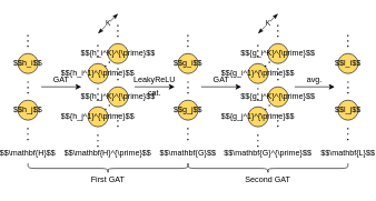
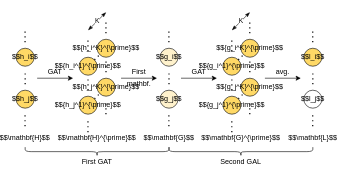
  <mxCell id="0" />
  <mxCell id="1" parent="0" />
  <mxCell id="2" value="$$h_i$$" style="ellipse;whiteSpace=wrap;html=1;aspect=fixed;fillColor=#FFD966;" vertex="1" parent="1"><mxGeometry x="25" y="80" width="30" height="30" as="geometry" /></mxCell>
  <mxCell id="3" value="$$h_j$$" style="ellipse;whiteSpace=wrap;html=1;aspect=fixed;fillColor=#FFD966;" vertex="1" parent="1"><mxGeometry x="25" y="150" width="30" height="30" as="geometry" /></mxCell>
  <mxCell id="4" value="" style="endArrow=none;dashed=1;html=1;dashPattern=1 3;strokeWidth=2;rounded=0;" edge="1" parent="1"><mxGeometry width="50" height="50" relative="1" as="geometry"><mxPoint x="40" y="140" as="sourcePoint" /><mxPoint x="40" y="120" as="targetPoint" /></mxGeometry></mxCell>
  <mxCell id="5" value="" style="endArrow=none;dashed=1;html=1;dashPattern=1 3;strokeWidth=2;rounded=0;" edge="1" parent="1"><mxGeometry width="50" height="50" relative="1" as="geometry"><mxPoint x="39.8" y="210" as="sourcePoint" /><mxPoint x="39.8" y="190" as="targetPoint" /></mxGeometry></mxCell>
  <mxCell id="6" value="" style="endArrow=none;dashed=1;html=1;dashPattern=1 3;strokeWidth=2;rounded=0;" edge="1" parent="1"><mxGeometry width="50" height="50" relative="1" as="geometry"><mxPoint x="39.83" y="70" as="sourcePoint" /><mxPoint x="39.83" y="50" as="targetPoint" /></mxGeometry></mxCell>
  <mxCell id="7" value="$${h_i^K}^{\prime}$$" style="ellipse;whiteSpace=wrap;html=1;aspect=fixed;fillColor=#FFD966;" vertex="1" parent="1"><mxGeometry x="160" y="65" width="30" height="30" as="geometry" /></mxCell>
  <mxCell id="8" value="$${h_j^K}^{\prime}$$" style="ellipse;whiteSpace=wrap;html=1;aspect=fixed;fillColor=#FFD966;" vertex="1" parent="1"><mxGeometry x="160" y="130" width="30" height="30" as="geometry" /></mxCell>
  <mxCell id="9" value="" style="endArrow=none;dashed=1;html=1;dashPattern=1 3;strokeWidth=2;rounded=0;" edge="1" parent="1"><mxGeometry width="50" height="50" relative="1" as="geometry"><mxPoint x="174.89" y="120" as="sourcePoint" /><mxPoint x="174.89" y="100" as="targetPoint" /></mxGeometry></mxCell>
  <mxCell id="10" value="" style="endArrow=none;dashed=1;html=1;dashPattern=1 3;strokeWidth=2;rounded=0;" edge="1" parent="1"><mxGeometry width="50" height="50" relative="1" as="geometry"><mxPoint x="174.8" y="190" as="sourcePoint" /><mxPoint x="174.8" y="170" as="targetPoint" /></mxGeometry></mxCell>
  <mxCell id="11" value="" style="endArrow=none;dashed=1;html=1;dashPattern=1 3;strokeWidth=2;rounded=0;" edge="1" parent="1"><mxGeometry width="50" height="50" relative="1" as="geometry"><mxPoint x="174.8" y="55" as="sourcePoint" /><mxPoint x="174.8" y="35" as="targetPoint" /></mxGeometry></mxCell>
  <mxCell id="12" value="K" style="endArrow=classicThin;startArrow=classicThin;html=1;rounded=0;startFill=1;endFill=1;" edge="1" parent="1"><mxGeometry width="50" height="50" relative="1" as="geometry"><mxPoint x="145" y="50" as="sourcePoint" /><mxPoint x="175" y="20" as="targetPoint" /></mxGeometry></mxCell>
  <mxCell id="13" value="" style="endArrow=none;dashed=1;html=1;dashPattern=1 3;strokeWidth=2;rounded=0;" edge="1" parent="1" source="15" target="8"><mxGeometry width="50" height="50" relative="1" as="geometry"><mxPoint x="200" y="175" as="sourcePoint" /><mxPoint x="180" y="155" as="targetPoint" /></mxGeometry></mxCell>
  <mxCell id="14" value="$${h_i^1}^{\prime}$$" style="ellipse;whiteSpace=wrap;html=1;aspect=fixed;fillColor=#FFD966;" vertex="1" parent="1"><mxGeometry x="130" y="95" width="30" height="30" as="geometry" /></mxCell>
  <mxCell id="15" value="$${h_j^1}^{\prime}$$" style="ellipse;whiteSpace=wrap;html=1;aspect=fixed;fillColor=#FFD966;" vertex="1" parent="1"><mxGeometry x="130" y="160" width="30" height="30" as="geometry" /></mxCell>
  <mxCell id="16" value="" style="endArrow=none;dashed=1;html=1;dashPattern=1 3;strokeWidth=2;rounded=0;" edge="1" parent="1"><mxGeometry width="50" height="50" relative="1" as="geometry"><mxPoint x="144.89" y="150" as="sourcePoint" /><mxPoint x="144.89" y="130" as="targetPoint" /></mxGeometry></mxCell>
  <mxCell id="17" value="" style="endArrow=none;dashed=1;html=1;dashPattern=1 3;strokeWidth=2;rounded=0;" edge="1" parent="1"><mxGeometry width="50" height="50" relative="1" as="geometry"><mxPoint x="144.8" y="220" as="sourcePoint" /><mxPoint x="144.8" y="200" as="targetPoint" /></mxGeometry></mxCell>
  <mxCell id="18" value="" style="endArrow=none;dashed=1;html=1;dashPattern=1 3;strokeWidth=2;rounded=0;" edge="1" parent="1"><mxGeometry width="50" height="50" relative="1" as="geometry"><mxPoint x="144.8" y="85" as="sourcePoint" /><mxPoint x="144.8" y="65" as="targetPoint" /></mxGeometry></mxCell>
  <mxCell id="19" value="" style="endArrow=none;dashed=1;html=1;dashPattern=1 3;strokeWidth=2;rounded=0;" edge="1" parent="1" source="14" target="7"><mxGeometry width="50" height="50" relative="1" as="geometry"><mxPoint x="165.607" y="174.393" as="sourcePoint" /><mxPoint x="174.393" y="165.607" as="targetPoint" /></mxGeometry></mxCell>
- <mxCell id="20" value="$$g_i$$" style="ellipse;whiteSpace=wrap;html=1;aspect=fixed;fillColor=#FFD966;" vertex="1" parent="1"><mxGeometry x="265" y="80" width="30" height="30" as="geometry" /></mxCell>
- <mxCell id="21" value="$$g_j$$" style="ellipse;whiteSpace=wrap;html=1;aspect=fixed;fillColor=#FFD966;" vertex="1" parent="1"><mxGeometry x="265" y="150" width="30" height="30" as="geometry" /></mxCell>
+ <mxCell id="20" value="$$g_i$$" style="ellipse;whiteSpace=wrap;html=1;aspect=fixed;fillColor=#fff2cc;" vertex="1" parent="1"><mxGeometry x="265" y="80" width="30" height="30" as="geometry" /></mxCell>
+ <mxCell id="21" value="$$g_j$$" style="ellipse;whiteSpace=wrap;html=1;aspect=fixed;fillColor=#fff2cc;" vertex="1" parent="1"><mxGeometry x="265" y="150" width="30" height="30" as="geometry" /></mxCell>
  <mxCell id="22" value="" style="endArrow=none;dashed=1;html=1;dashPattern=1 3;strokeWidth=2;rounded=0;" edge="1" parent="1"><mxGeometry width="50" height="50" relative="1" as="geometry"><mxPoint x="280" y="140" as="sourcePoint" /><mxPoint x="280" y="120" as="targetPoint" /></mxGeometry></mxCell>
  <mxCell id="23" value="" style="endArrow=none;dashed=1;html=1;dashPattern=1 3;strokeWidth=2;rounded=0;" edge="1" parent="1"><mxGeometry width="50" height="50" relative="1" as="geometry"><mxPoint x="279.8" y="210" as="sourcePoint" /><mxPoint x="279.8" y="190" as="targetPoint" /></mxGeometry></mxCell>
  <mxCell id="24" value="" style="endArrow=none;dashed=1;html=1;dashPattern=1 3;strokeWidth=2;rounded=0;" edge="1" parent="1"><mxGeometry width="50" height="50" relative="1" as="geometry"><mxPoint x="279.83" y="70" as="sourcePoint" /><mxPoint x="279.83" y="50" as="targetPoint" /></mxGeometry></mxCell>
  <mxCell id="25" value="$${g_i^K}^{\prime}$$" style="ellipse;whiteSpace=wrap;html=1;aspect=fixed;fillColor=#FFD966;" vertex="1" parent="1"><mxGeometry x="400" y="65" width="30" height="30" as="geometry" /></mxCell>
  <mxCell id="26" value="$${g_j^K}^{\prime}$$" style="ellipse;whiteSpace=wrap;html=1;aspect=fixed;fillColor=#FFD966;" vertex="1" parent="1"><mxGeometry x="400" y="130" width="30" height="30" as="geometry" /></mxCell>
  <mxCell id="27" value="" style="endArrow=none;dashed=1;html=1;dashPattern=1 3;strokeWidth=2;rounded=0;" edge="1" parent="1"><mxGeometry width="50" height="50" relative="1" as="geometry"><mxPoint x="414.89" y="120" as="sourcePoint" /><mxPoint x="414.89" y="100" as="targetPoint" /></mxGeometry></mxCell>
  <mxCell id="28" value="" style="endArrow=none;dashed=1;html=1;dashPattern=1 3;strokeWidth=2;rounded=0;" edge="1" parent="1"><mxGeometry width="50" height="50" relative="1" as="geometry"><mxPoint x="414.8" y="190" as="sourcePoint" /><mxPoint x="414.8" y="170" as="targetPoint" /></mxGeometry></mxCell>
  <mxCell id="29" value="" style="endArrow=none;dashed=1;html=1;dashPattern=1 3;strokeWidth=2;rounded=0;" edge="1" parent="1"><mxGeometry width="50" height="50" relative="1" as="geometry"><mxPoint x="414.8" y="55" as="sourcePoint" /><mxPoint x="414.8" y="35" as="targetPoint" /></mxGeometry></mxCell>
  <mxCell id="30" value="K" style="endArrow=classicThin;startArrow=classicThin;html=1;rounded=0;startFill=1;endFill=1;" edge="1" parent="1"><mxGeometry width="50" height="50" relative="1" as="geometry"><mxPoint x="385" y="50" as="sourcePoint" /><mxPoint x="415" y="20" as="targetPoint" /></mxGeometry></mxCell>
  <mxCell id="31" value="" style="endArrow=none;dashed=1;html=1;dashPattern=1 3;strokeWidth=2;rounded=0;" edge="1" parent="1" source="33" target="26"><mxGeometry width="50" height="50" relative="1" as="geometry"><mxPoint x="440" y="175" as="sourcePoint" /><mxPoint x="420" y="155" as="targetPoint" /></mxGeometry></mxCell>
  <mxCell id="32" value="$${g_i^1}^{\prime}$$" style="ellipse;whiteSpace=wrap;html=1;aspect=fixed;fillColor=#FFD966;" vertex="1" parent="1"><mxGeometry x="370" y="95" width="30" height="30" as="geometry" /></mxCell>
  <mxCell id="33" value="$${g_j^1}^{\prime}$$" style="ellipse;whiteSpace=wrap;html=1;aspect=fixed;fillColor=#FFD966;" vertex="1" parent="1"><mxGeometry x="370" y="160" width="30" height="30" as="geometry" /></mxCell>
  <mxCell id="34" value="" style="endArrow=none;dashed=1;html=1;dashPattern=1 3;strokeWidth=2;rounded=0;" edge="1" parent="1"><mxGeometry width="50" height="50" relative="1" as="geometry"><mxPoint x="384.89" y="150" as="sourcePoint" /><mxPoint x="384.89" y="130" as="targetPoint" /></mxGeometry></mxCell>
  <mxCell id="35" value="" style="endArrow=none;dashed=1;html=1;dashPattern=1 3;strokeWidth=2;rounded=0;" edge="1" parent="1"><mxGeometry width="50" height="50" relative="1" as="geometry"><mxPoint x="384.8" y="220" as="sourcePoint" /><mxPoint x="384.8" y="200" as="targetPoint" /></mxGeometry></mxCell>
  <mxCell id="36" value="" style="endArrow=none;dashed=1;html=1;dashPattern=1 3;strokeWidth=2;rounded=0;" edge="1" parent="1"><mxGeometry width="50" height="50" relative="1" as="geometry"><mxPoint x="384.8" y="85" as="sourcePoint" /><mxPoint x="384.8" y="65" as="targetPoint" /></mxGeometry></mxCell>
  <mxCell id="37" value="" style="endArrow=none;dashed=1;html=1;dashPattern=1 3;strokeWidth=2;rounded=0;" edge="1" parent="1" source="32" target="25"><mxGeometry width="50" height="50" relative="1" as="geometry"><mxPoint x="405.607" y="174.393" as="sourcePoint" /><mxPoint x="414.393" y="165.607" as="targetPoint" /></mxGeometry></mxCell>
  <mxCell id="38" value="$$l_i$$" style="ellipse;whiteSpace=wrap;html=1;aspect=fixed;fillColor=#FFD966;" vertex="1" parent="1"><mxGeometry x="505" y="80" width="30" height="30" as="geometry" /></mxCell>
- <mxCell id="39" value="$$l_j$$" style="ellipse;whiteSpace=wrap;html=1;aspect=fixed;fillColor=#FFD966;" vertex="1" parent="1"><mxGeometry x="505" y="150" width="30" height="30" as="geometry" /></mxCell>
+ <mxCell id="39" value="$$l_j$$" style="ellipse;whiteSpace=wrap;html=1;aspect=fixed;fillColor=#ffffff;" vertex="1" parent="1"><mxGeometry x="505" y="150" width="30" height="30" as="geometry" /></mxCell>
  <mxCell id="40" value="" style="endArrow=none;dashed=1;html=1;dashPattern=1 3;strokeWidth=2;rounded=0;" edge="1" parent="1"><mxGeometry width="50" height="50" relative="1" as="geometry"><mxPoint x="520" y="140" as="sourcePoint" /><mxPoint x="520" y="120" as="targetPoint" /></mxGeometry></mxCell>
  <mxCell id="41" value="" style="endArrow=none;dashed=1;html=1;dashPattern=1 3;strokeWidth=2;rounded=0;" edge="1" parent="1"><mxGeometry width="50" height="50" relative="1" as="geometry"><mxPoint x="519.8" y="210" as="sourcePoint" /><mxPoint x="519.8" y="190" as="targetPoint" /></mxGeometry></mxCell>
  <mxCell id="42" value="" style="endArrow=none;dashed=1;html=1;dashPattern=1 3;strokeWidth=2;rounded=0;" edge="1" parent="1"><mxGeometry width="50" height="50" relative="1" as="geometry"><mxPoint x="519.83" y="70" as="sourcePoint" /><mxPoint x="519.83" y="50" as="targetPoint" /></mxGeometry></mxCell>
  <mxCell id="43" value="" style="endArrow=classic;html=1;rounded=0;" edge="1" parent="1"><mxGeometry width="50" height="50" relative="1" as="geometry"><mxPoint x="60" y="130" as="sourcePoint" /><mxPoint x="120" y="130" as="targetPoint" /></mxGeometry></mxCell>
  <mxCell id="44" value="" style="endArrow=classic;html=1;rounded=0;" edge="1" parent="1"><mxGeometry width="50" height="50" relative="1" as="geometry"><mxPoint x="200" y="130" as="sourcePoint" /><mxPoint x="260" y="130" as="targetPoint" /></mxGeometry></mxCell>
  <mxCell id="45" value="" style="endArrow=classic;html=1;rounded=0;" edge="1" parent="1"><mxGeometry width="50" height="50" relative="1" as="geometry"><mxPoint x="300" y="130" as="sourcePoint" /><mxPoint x="360" y="130" as="targetPoint" /></mxGeometry></mxCell>
  <mxCell id="46" value="" style="endArrow=classic;html=1;rounded=0;" edge="1" parent="1"><mxGeometry width="50" height="50" relative="1" as="geometry"><mxPoint x="440" y="130" as="sourcePoint" /><mxPoint x="500" y="130" as="targetPoint" /></mxGeometry></mxCell>
  <mxCell id="47" value="$$\mathbf{H}$$" style="text;html=1;strokeColor=none;fillColor=none;align=center;verticalAlign=middle;whiteSpace=wrap;rounded=0;" vertex="1" parent="1"><mxGeometry x="20" y="220" width="40" height="20" as="geometry" /></mxCell>
  <mxCell id="48" value="$$\mathbf{H}^{\prime}$$" style="text;html=1;strokeColor=none;fillColor=none;align=center;verticalAlign=middle;whiteSpace=wrap;rounded=0;" vertex="1" parent="1"><mxGeometry x="140" y="220" width="40" height="20" as="geometry" /></mxCell>
  <mxCell id="49" value="$$\mathbf{G}$$" style="text;html=1;strokeColor=none;fillColor=none;align=center;verticalAlign=middle;whiteSpace=wrap;rounded=0;" vertex="1" parent="1"><mxGeometry x="260" y="220" width="40" height="20" as="geometry" /></mxCell>
  <mxCell id="50" value="$$\mathbf{G}^{\prime}$$" style="text;html=1;strokeColor=none;fillColor=none;align=center;verticalAlign=middle;whiteSpace=wrap;rounded=0;" vertex="1" parent="1"><mxGeometry x="380" y="220" width="40" height="20" as="geometry" /></mxCell>
  <mxCell id="51" value="$$\mathbf{L}$$" style="text;html=1;strokeColor=none;fillColor=none;align=center;verticalAlign=middle;whiteSpace=wrap;rounded=0;" vertex="1" parent="1"><mxGeometry x="500" y="220" width="40" height="20" as="geometry" /></mxCell>
- <mxCell id="52" value="&lt;div&gt;cat.&lt;/div&gt;" style="text;html=1;strokeColor=none;fillColor=none;align=center;verticalAlign=middle;whiteSpace=wrap;rounded=0;" vertex="1" parent="1"><mxGeometry x="200" y="130" width="60" height="20" as="geometry" /></mxCell>
+ <mxCell id="52" value="&lt;div&gt;mathbf.&lt;/div&gt;" style="text;html=1;strokeColor=none;fillColor=none;align=center;verticalAlign=middle;whiteSpace=wrap;rounded=0;" vertex="1" parent="1"><mxGeometry x="200" y="130" width="60" height="20" as="geometry" /></mxCell>
  <mxCell id="53" value="avg." style="text;html=1;strokeColor=none;fillColor=none;align=center;verticalAlign=middle;whiteSpace=wrap;rounded=0;" vertex="1" parent="1"><mxGeometry x="440" y="110" width="60" height="20" as="geometry" /></mxCell>
  <mxCell id="54" value="GAT" style="text;html=1;strokeColor=none;fillColor=none;align=center;verticalAlign=middle;whiteSpace=wrap;rounded=0;" vertex="1" parent="1"><mxGeometry x="300" y="110" width="60" height="20" as="geometry" /></mxCell>
  <mxCell id="55" value="GAT" style="text;html=1;strokeColor=none;fillColor=none;align=center;verticalAlign=middle;whiteSpace=wrap;rounded=0;" vertex="1" parent="1"><mxGeometry x="60" y="110" width="60" height="20" as="geometry" /></mxCell>
  <mxCell id="56" value="" style="shape=curlyBracket;whiteSpace=wrap;html=1;rounded=1;fillColor=#FFD966;direction=north;" vertex="1" parent="1"><mxGeometry x="40" y="245" width="240" height="15" as="geometry" /></mxCell>
  <mxCell id="57" value="" style="shape=curlyBracket;whiteSpace=wrap;html=1;rounded=1;fillColor=#FFD966;direction=north;" vertex="1" parent="1"><mxGeometry x="280" y="245" width="240" height="15" as="geometry" /></mxCell>
  <mxCell id="58" value="First GAT" style="text;html=1;strokeColor=none;fillColor=none;align=center;verticalAlign=middle;whiteSpace=wrap;rounded=0;" vertex="1" parent="1"><mxGeometry x="120" y="260" width="80" height="20" as="geometry" /></mxCell>
- <mxCell id="59" value="Second GAT" style="text;html=1;strokeColor=none;fillColor=none;align=center;verticalAlign=middle;whiteSpace=wrap;rounded=0;" vertex="1" parent="1"><mxGeometry x="360" y="260" width="80" height="20" as="geometry" /></mxCell>
- <mxCell id="60" value="LeakyReLU" style="text;html=1;strokeColor=none;fillColor=none;align=center;verticalAlign=middle;whiteSpace=wrap;rounded=0;" vertex="1" parent="1"><mxGeometry x="200" y="110" width="60" height="20" as="geometry" /></mxCell>
+ <mxCell id="59" value="Second GAL" style="text;html=1;strokeColor=none;fillColor=none;align=center;verticalAlign=middle;whiteSpace=wrap;rounded=0;" vertex="1" parent="1"><mxGeometry x="360" y="260" width="80" height="20" as="geometry" /></mxCell>
+ <mxCell id="60" value="First" style="text;html=1;strokeColor=none;fillColor=none;align=center;verticalAlign=middle;whiteSpace=wrap;rounded=0;" vertex="1" parent="1"><mxGeometry x="200" y="110" width="60" height="20" as="geometry" /></mxCell>
